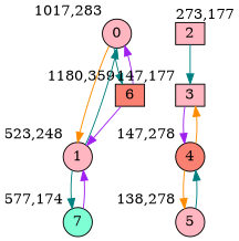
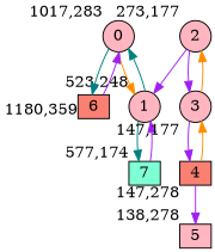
  digraph {
    bgcolor=white
    node [fillcolor=lightpink fixedsize=true shape=circle style=filled]
    edge [color=teal]
    0 [height=0.3 width=0.4 xlabel="1017,283"]
    1 [height=0.3 width=0.4 xlabel="523,248"]
    6 [fillcolor=salmon height=0.3 shape=box width=0.4 xlabel="1180,359"]
-   7 [fillcolor=aquamarine height=0.3 width=0.4 xlabel="577,174"]
-   2 [height=0.3 shape=box width=0.4 xlabel="273,177"]
-   3 [height=0.3 shape=box width=0.4 xlabel="147,177"]
-   4 [fillcolor=salmon height=0.3 width=0.4 xlabel="147,278"]
-   5 [height=0.3 width=0.4 xlabel="138,278"]
+   7 [fillcolor=aquamarine height=0.3 shape=box width=0.4 xlabel="577,174"]
+   2 [height=0.3 width=0.4 xlabel="273,177"]
+   3 [height=0.3 width=0.4 xlabel="147,177"]
+   4 [fillcolor=salmon height=0.3 shape=box width=0.4 xlabel="147,278"]
+   5 [height=0.3 shape=box width=0.4 xlabel="138,278"]
    0 -> 1 [color=darkorange]
    0 -> 6
    1 -> 0
    1 -> 7
    6 -> 0 [color=purple]
    7 -> 1 [color=purple]
-   6 -> 1 [color=purple]
-   2 -> 3
+   2 -> 1 [color=purple]
+   2 -> 3 [color=purple]
+   3 -> 2 [color=darkorange]
    3 -> 4 [color=purple]
    4 -> 3 [color=darkorange]
-   4 -> 5 [color=darkorange]
-   5 -> 4
+   4 -> 5 [color=purple]
  }
